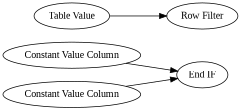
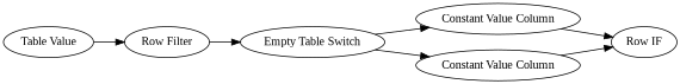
  digraph {
    fontname="Liberation Serif"
    rankdir=LR
    node [fontname="Liberation Serif"]
    edge [fontname="Liberation Serif"]
    n1 [label="Constant Value Column"]
-   n2 [label="End IF"]
+   n2 [label="Row IF"]
    n3 [label="Row Filter"]
+   n4 [label="Empty Table Switch"]
    n5 [label="Constant Value Column"]
    n6 [label="Table Value"]
    n1 -> n2
+   n3 -> n4
+   n4 -> n1
+   n4 -> n5
    n5 -> n2
    n6 -> n3
  }
